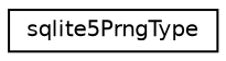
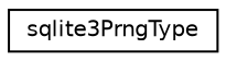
  digraph {
    rankdir=TB
-   n1 [color=black fillcolor=white fontname=Helvetica fontsize=10 height=0.2 label=sqlite5PrngType shape=record style=filled width=0.4]
+   n1 [color=black fillcolor=white fontname=Helvetica fontsize=10 height=0.2 label=sqlite3PrngType shape=record style=filled width=0.4]
  }
